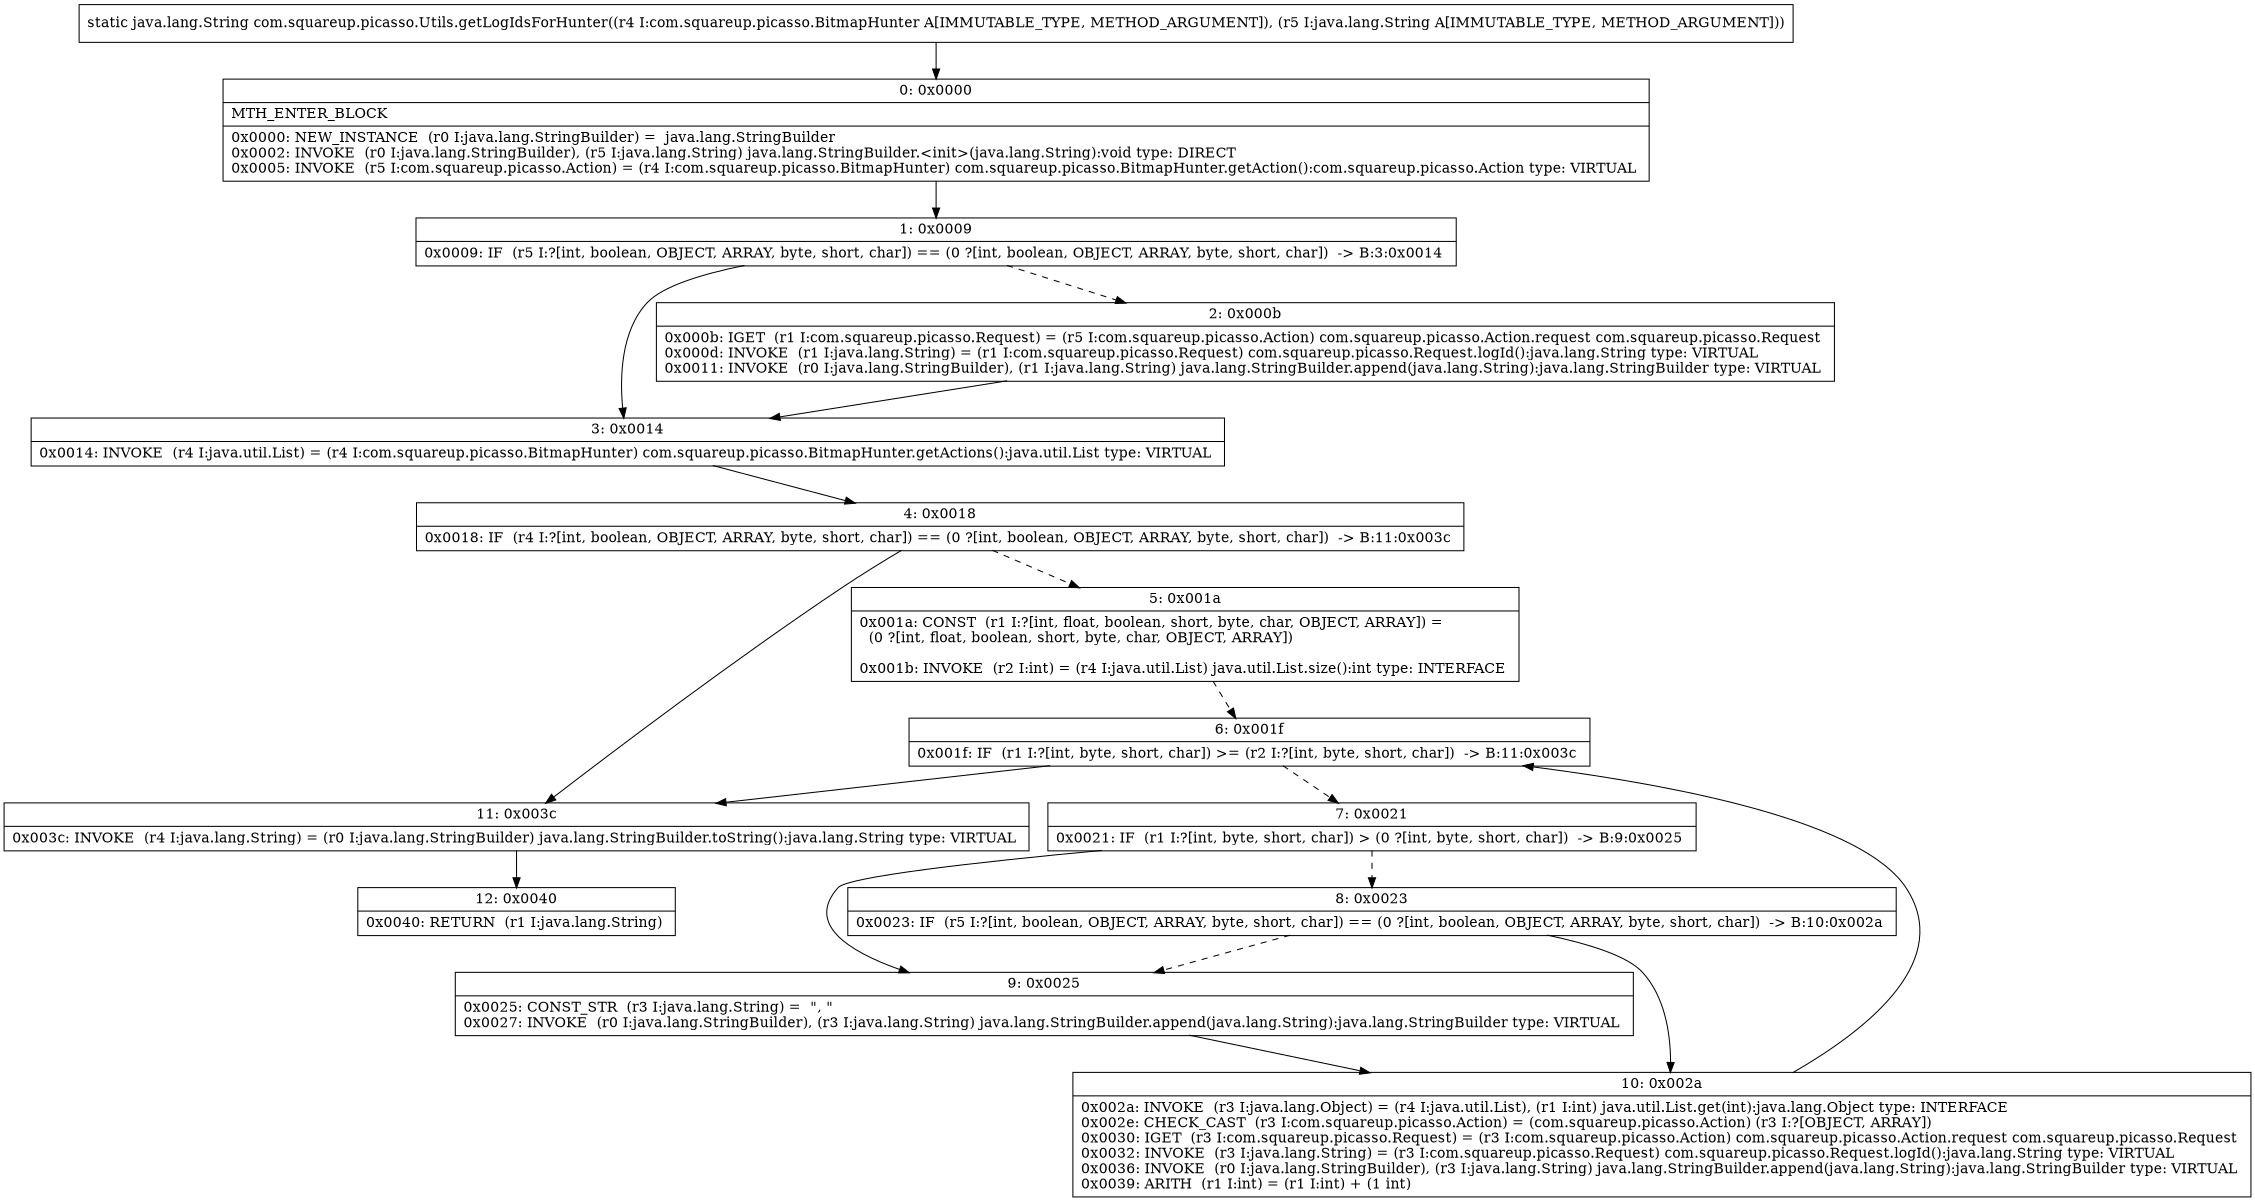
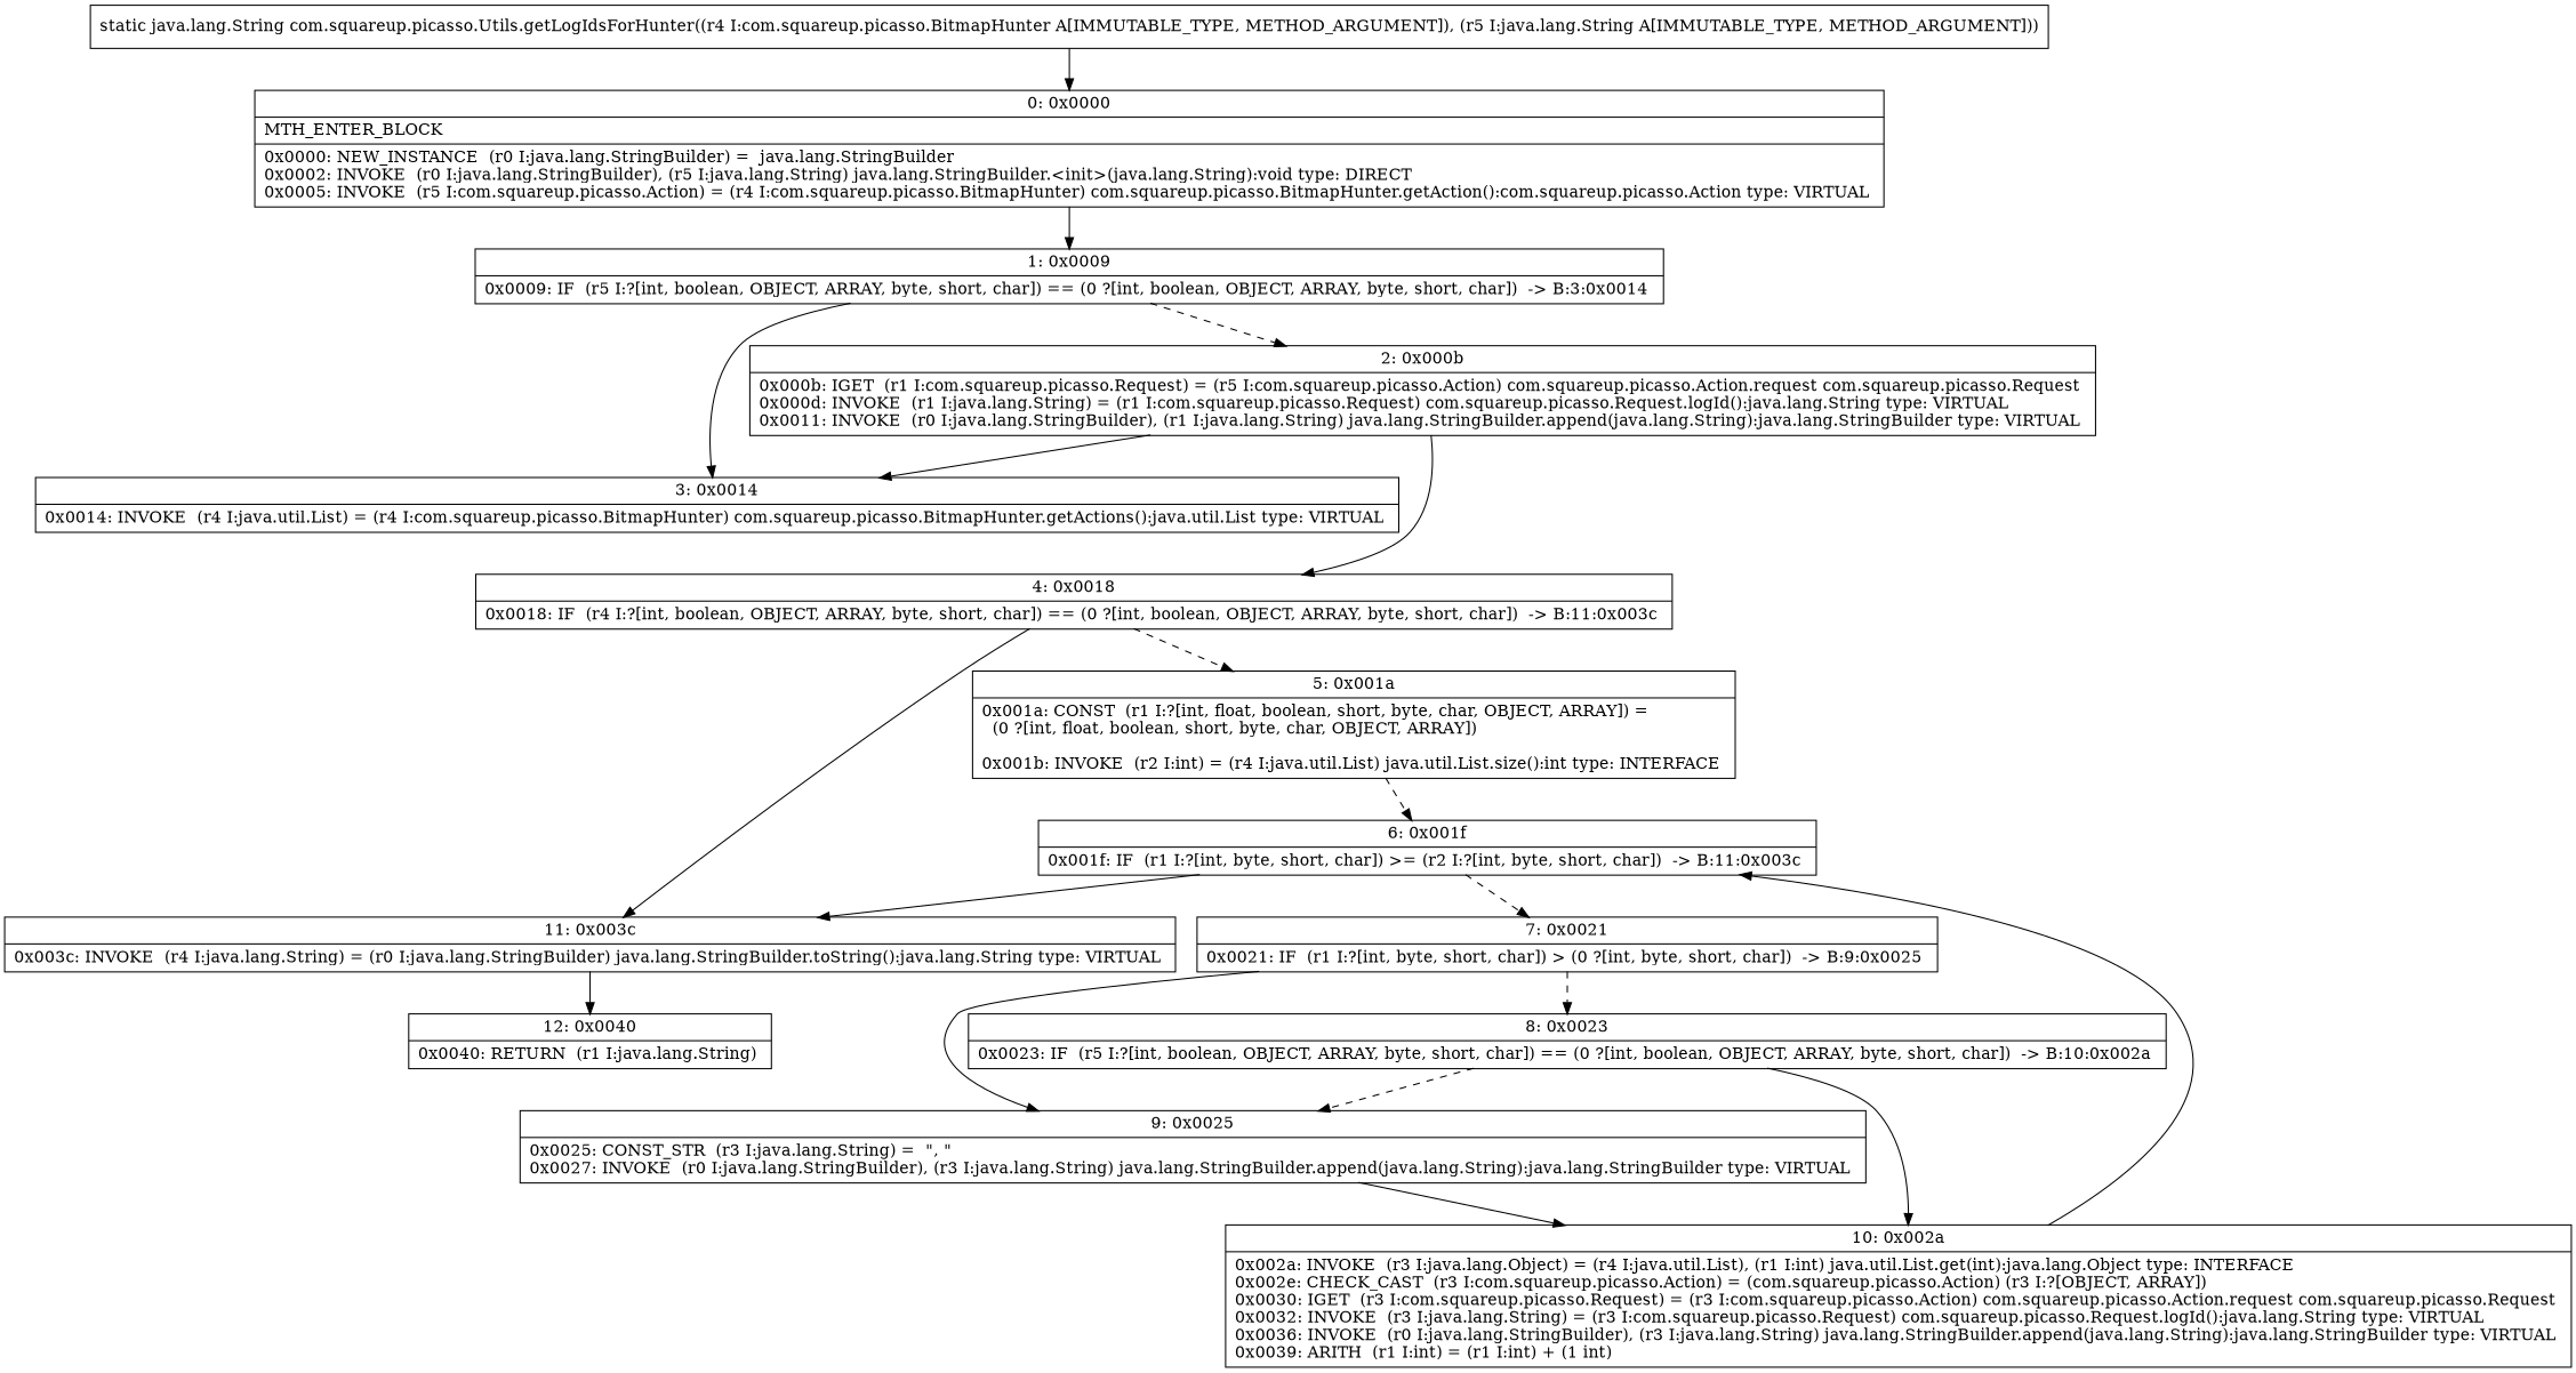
  digraph {
    node [shape=record]
    n1 [label="{0\:\ 0x0000|MTH_ENTER_BLOCK\l|0x0000: NEW_INSTANCE  (r0 I:java.lang.StringBuilder) =  java.lang.StringBuilder \l0x0002: INVOKE  (r0 I:java.lang.StringBuilder), (r5 I:java.lang.String) java.lang.StringBuilder.\<init\>(java.lang.String):void type: DIRECT \l0x0005: INVOKE  (r5 I:com.squareup.picasso.Action) = (r4 I:com.squareup.picasso.BitmapHunter) com.squareup.picasso.BitmapHunter.getAction():com.squareup.picasso.Action type: VIRTUAL \l}"]
    n2 [label="{1\:\ 0x0009|0x0009: IF  (r5 I:?[int, boolean, OBJECT, ARRAY, byte, short, char]) == (0 ?[int, boolean, OBJECT, ARRAY, byte, short, char])  \-\> B:3:0x0014 \l}"]
    n3 [label="{2\:\ 0x000b|0x000b: IGET  (r1 I:com.squareup.picasso.Request) = (r5 I:com.squareup.picasso.Action) com.squareup.picasso.Action.request com.squareup.picasso.Request \l0x000d: INVOKE  (r1 I:java.lang.String) = (r1 I:com.squareup.picasso.Request) com.squareup.picasso.Request.logId():java.lang.String type: VIRTUAL \l0x0011: INVOKE  (r0 I:java.lang.StringBuilder), (r1 I:java.lang.String) java.lang.StringBuilder.append(java.lang.String):java.lang.StringBuilder type: VIRTUAL \l}"]
    n4 [label="{3\:\ 0x0014|0x0014: INVOKE  (r4 I:java.util.List) = (r4 I:com.squareup.picasso.BitmapHunter) com.squareup.picasso.BitmapHunter.getActions():java.util.List type: VIRTUAL \l}"]
    n5 [label="{4\:\ 0x0018|0x0018: IF  (r4 I:?[int, boolean, OBJECT, ARRAY, byte, short, char]) == (0 ?[int, boolean, OBJECT, ARRAY, byte, short, char])  \-\> B:11:0x003c \l}"]
    n6 [label="{5\:\ 0x001a|0x001a: CONST  (r1 I:?[int, float, boolean, short, byte, char, OBJECT, ARRAY]) = \l  (0 ?[int, float, boolean, short, byte, char, OBJECT, ARRAY])\l \l0x001b: INVOKE  (r2 I:int) = (r4 I:java.util.List) java.util.List.size():int type: INTERFACE \l}"]
    n7 [label="{11\:\ 0x003c|0x003c: INVOKE  (r4 I:java.lang.String) = (r0 I:java.lang.StringBuilder) java.lang.StringBuilder.toString():java.lang.String type: VIRTUAL \l}"]
    n8 [label="{6\:\ 0x001f|0x001f: IF  (r1 I:?[int, byte, short, char]) \>= (r2 I:?[int, byte, short, char])  \-\> B:11:0x003c \l}"]
    n9 [label="{12\:\ 0x0040|0x0040: RETURN  (r1 I:java.lang.String) \l}"]
    n10 [label="{7\:\ 0x0021|0x0021: IF  (r1 I:?[int, byte, short, char]) \> (0 ?[int, byte, short, char])  \-\> B:9:0x0025 \l}"]
    n11 [label="{8\:\ 0x0023|0x0023: IF  (r5 I:?[int, boolean, OBJECT, ARRAY, byte, short, char]) == (0 ?[int, boolean, OBJECT, ARRAY, byte, short, char])  \-\> B:10:0x002a \l}"]
    n12 [label="{9\:\ 0x0025|0x0025: CONST_STR  (r3 I:java.lang.String) =  \", \" \l0x0027: INVOKE  (r0 I:java.lang.StringBuilder), (r3 I:java.lang.String) java.lang.StringBuilder.append(java.lang.String):java.lang.StringBuilder type: VIRTUAL \l}"]
    n13 [label="{10\:\ 0x002a|0x002a: INVOKE  (r3 I:java.lang.Object) = (r4 I:java.util.List), (r1 I:int) java.util.List.get(int):java.lang.Object type: INTERFACE \l0x002e: CHECK_CAST  (r3 I:com.squareup.picasso.Action) = (com.squareup.picasso.Action) (r3 I:?[OBJECT, ARRAY]) \l0x0030: IGET  (r3 I:com.squareup.picasso.Request) = (r3 I:com.squareup.picasso.Action) com.squareup.picasso.Action.request com.squareup.picasso.Request \l0x0032: INVOKE  (r3 I:java.lang.String) = (r3 I:com.squareup.picasso.Request) com.squareup.picasso.Request.logId():java.lang.String type: VIRTUAL \l0x0036: INVOKE  (r0 I:java.lang.StringBuilder), (r3 I:java.lang.String) java.lang.StringBuilder.append(java.lang.String):java.lang.StringBuilder type: VIRTUAL \l0x0039: ARITH  (r1 I:int) = (r1 I:int) + (1 int) \l}"]
    n14 [label="{static java.lang.String com.squareup.picasso.Utils.getLogIdsForHunter((r4 I:com.squareup.picasso.BitmapHunter A[IMMUTABLE_TYPE, METHOD_ARGUMENT]), (r5 I:java.lang.String A[IMMUTABLE_TYPE, METHOD_ARGUMENT])) }"]
    n1 -> n2
    n2 -> n3 [style=dashed]
    n2 -> n4
    n3 -> n4
-   n4 -> n5
+   n3 -> n5
    n5 -> n6 [style=dashed]
    n5 -> n7
    n6 -> n8 [style=dashed]
    n7 -> n9
    n8 -> n7
    n8 -> n10 [style=dashed]
    n10 -> n11 [style=dashed]
    n10 -> n12
    n11 -> n12 [style=dashed]
    n11 -> n13
    n12 -> n13
    n13 -> n8
    n14 -> n1
  }
